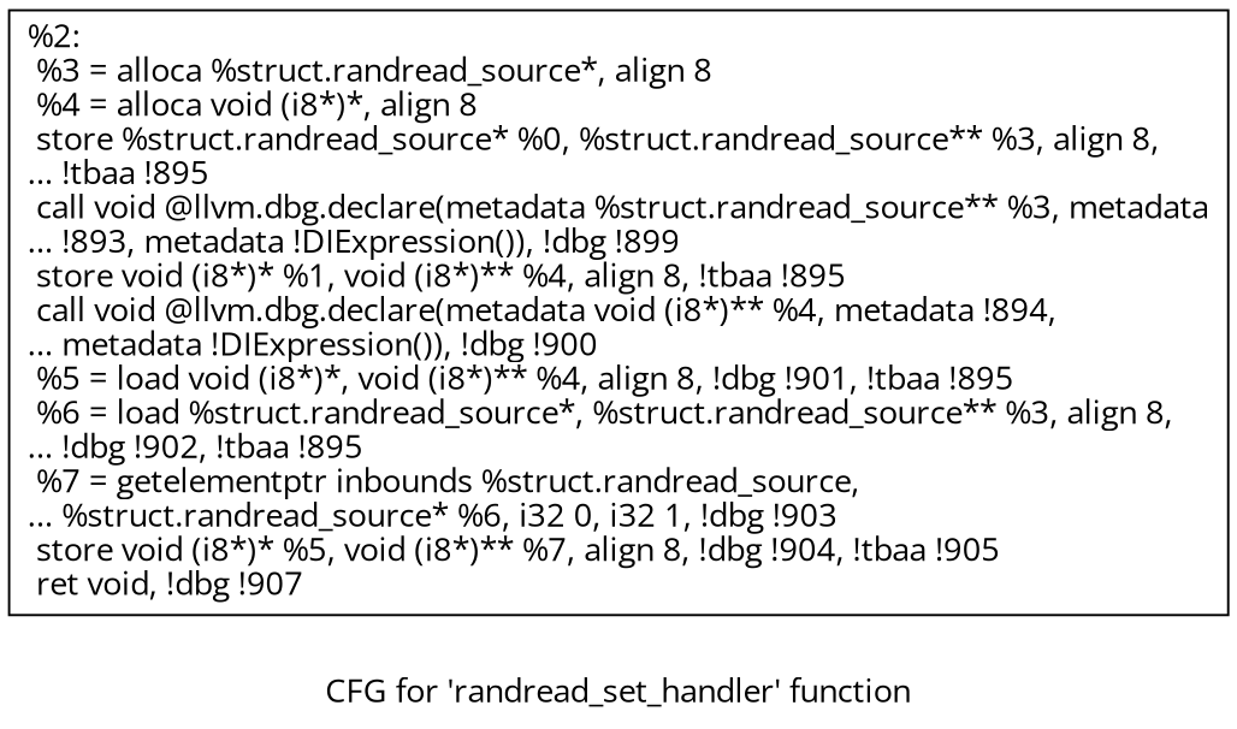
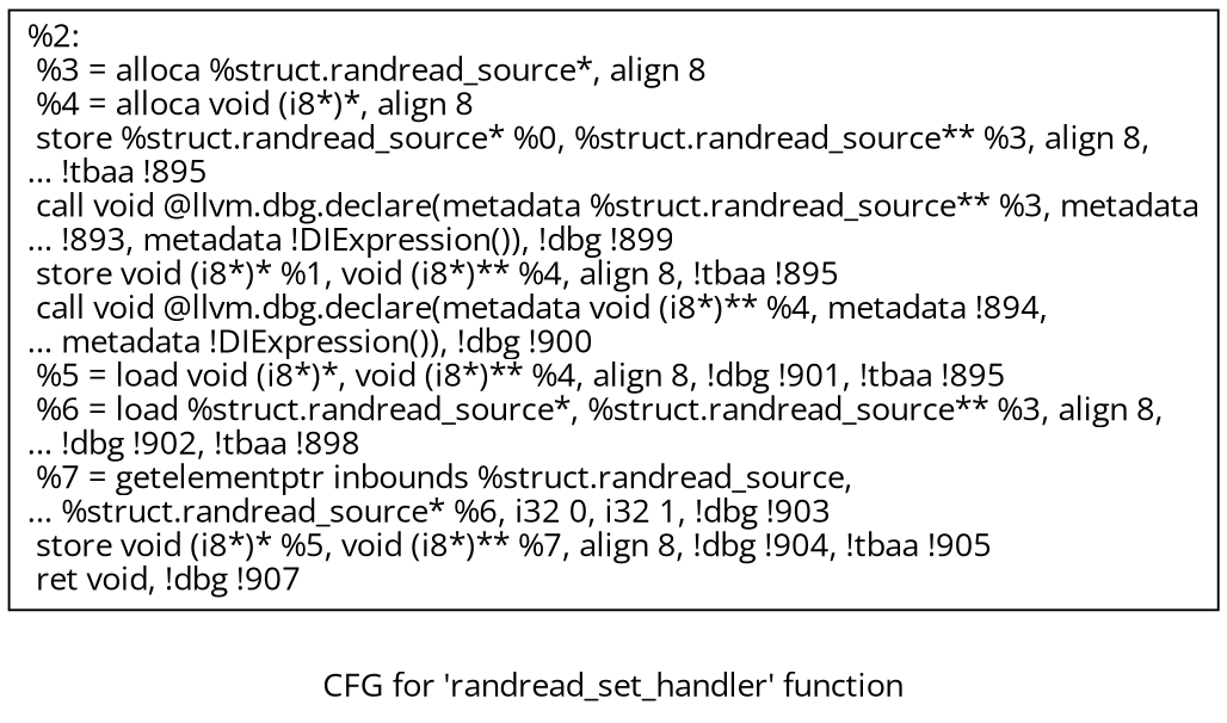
  digraph {
    label="CFG for 'randread_set_handler' function"
    fontname="Open Sans"
-   n1 [label="{%2:\l  %3 = alloca %struct.randread_source*, align 8\l  %4 = alloca void (i8*)*, align 8\l  store %struct.randread_source* %0, %struct.randread_source** %3, align 8,\l... !tbaa !895\l  call void @llvm.dbg.declare(metadata %struct.randread_source** %3, metadata\l... !893, metadata !DIExpression()), !dbg !899\l  store void (i8*)* %1, void (i8*)** %4, align 8, !tbaa !895\l  call void @llvm.dbg.declare(metadata void (i8*)** %4, metadata !894,\l... metadata !DIExpression()), !dbg !900\l  %5 = load void (i8*)*, void (i8*)** %4, align 8, !dbg !901, !tbaa !895\l  %6 = load %struct.randread_source*, %struct.randread_source** %3, align 8,\l... !dbg !902, !tbaa !895\l  %7 = getelementptr inbounds %struct.randread_source,\l... %struct.randread_source* %6, i32 0, i32 1, !dbg !903\l  store void (i8*)* %5, void (i8*)** %7, align 8, !dbg !904, !tbaa !905\l  ret void, !dbg !907\l}" shape=record fontname="Open Sans"]
+   n1 [label="{%2:\l  %3 = alloca %struct.randread_source*, align 8\l  %4 = alloca void (i8*)*, align 8\l  store %struct.randread_source* %0, %struct.randread_source** %3, align 8,\l... !tbaa !895\l  call void @llvm.dbg.declare(metadata %struct.randread_source** %3, metadata\l... !893, metadata !DIExpression()), !dbg !899\l  store void (i8*)* %1, void (i8*)** %4, align 8, !tbaa !895\l  call void @llvm.dbg.declare(metadata void (i8*)** %4, metadata !894,\l... metadata !DIExpression()), !dbg !900\l  %5 = load void (i8*)*, void (i8*)** %4, align 8, !dbg !901, !tbaa !895\l  %6 = load %struct.randread_source*, %struct.randread_source** %3, align 8,\l... !dbg !902, !tbaa !898\l  %7 = getelementptr inbounds %struct.randread_source,\l... %struct.randread_source* %6, i32 0, i32 1, !dbg !903\l  store void (i8*)* %5, void (i8*)** %7, align 8, !dbg !904, !tbaa !905\l  ret void, !dbg !907\l}" shape=record fontname="Open Sans"]
  }
